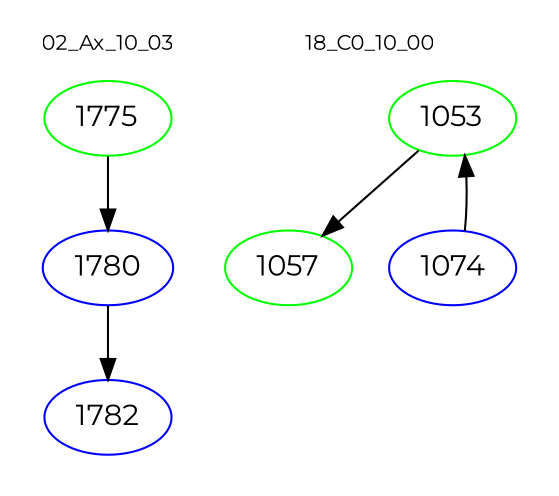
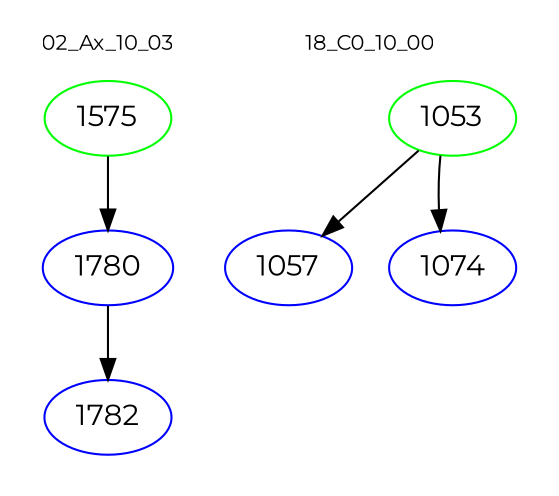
  digraph {
    fontname=Montserrat
    node [color=blue fontname=Montserrat]
    edge [color=black fontname=Montserrat]
-   n1 [color=green label=1775]
+   n1 [color=green label=1575]
    n2 [label=1780]
    n3 [label=1782]
    n4 [color=green label=1053]
-   n5 [color=green label=1057]
+   n5 [label=1057]
    n6 [label=1074]
    subgraph cluster_1 {
      color=white
      fontsize=10
      label="02_Ax_10_03"
      n1
      n2
      n3
    }
    subgraph cluster_2 {
      color=white
      fontsize=10
      label="18_C0_10_00"
      n4
      n5
      n6
    }
    n1 -> n2
    n2 -> n3
    n4 -> n5
-   n6 -> n4
+   n4 -> n6
  }
